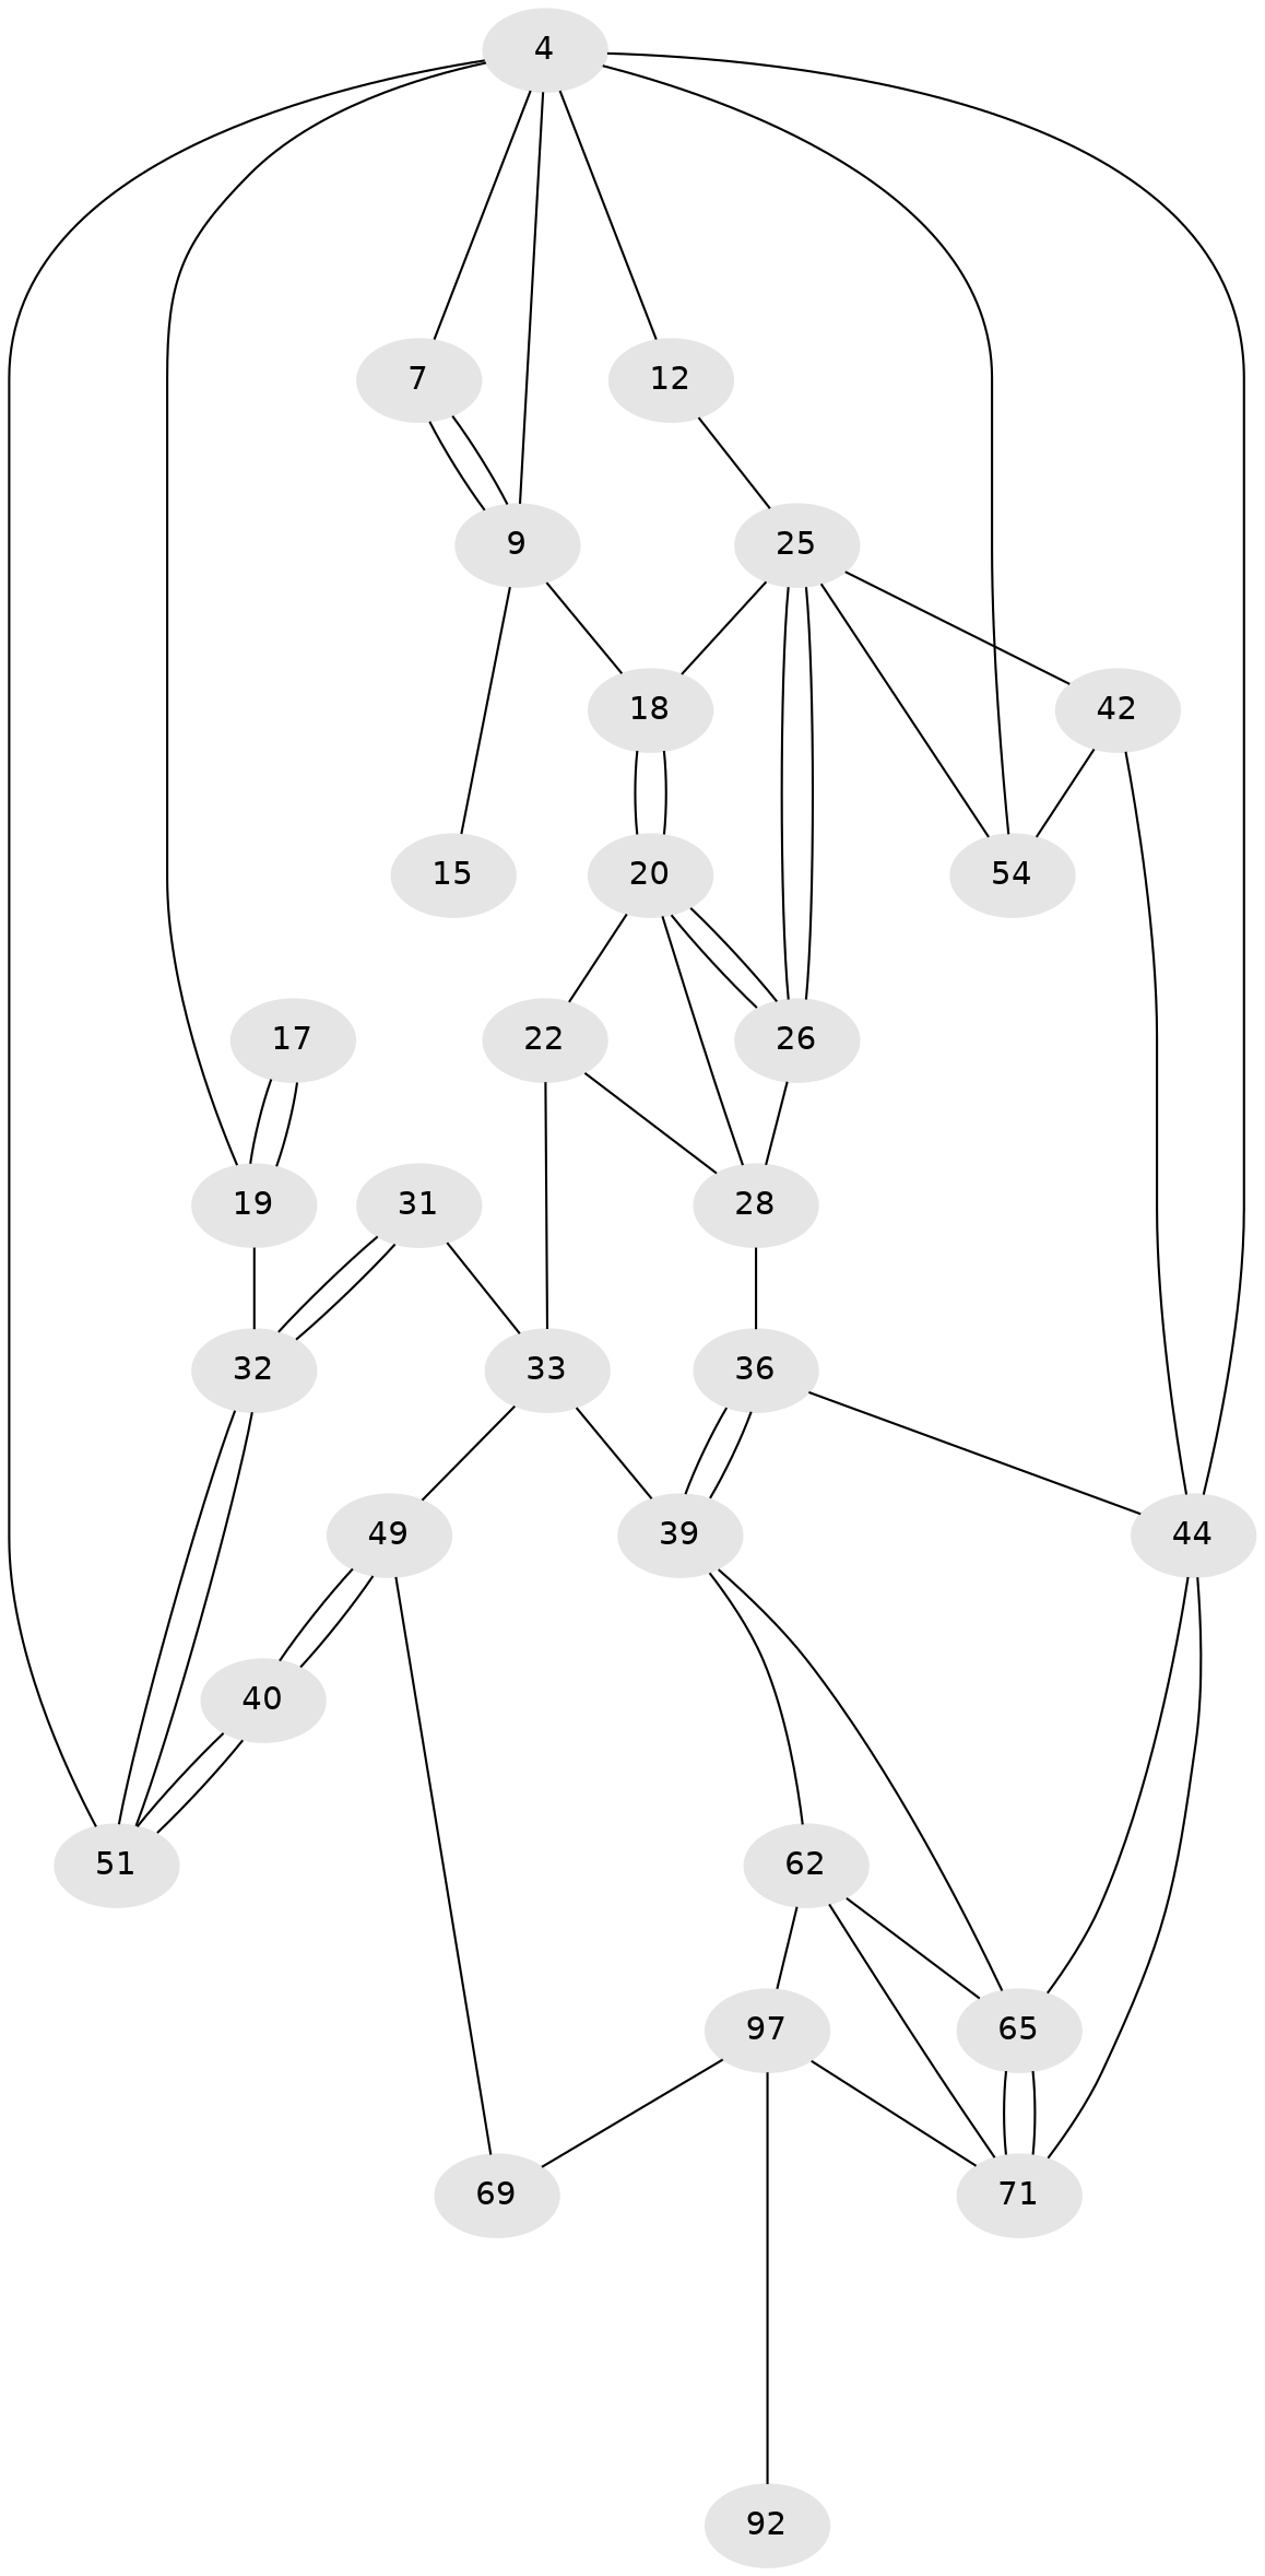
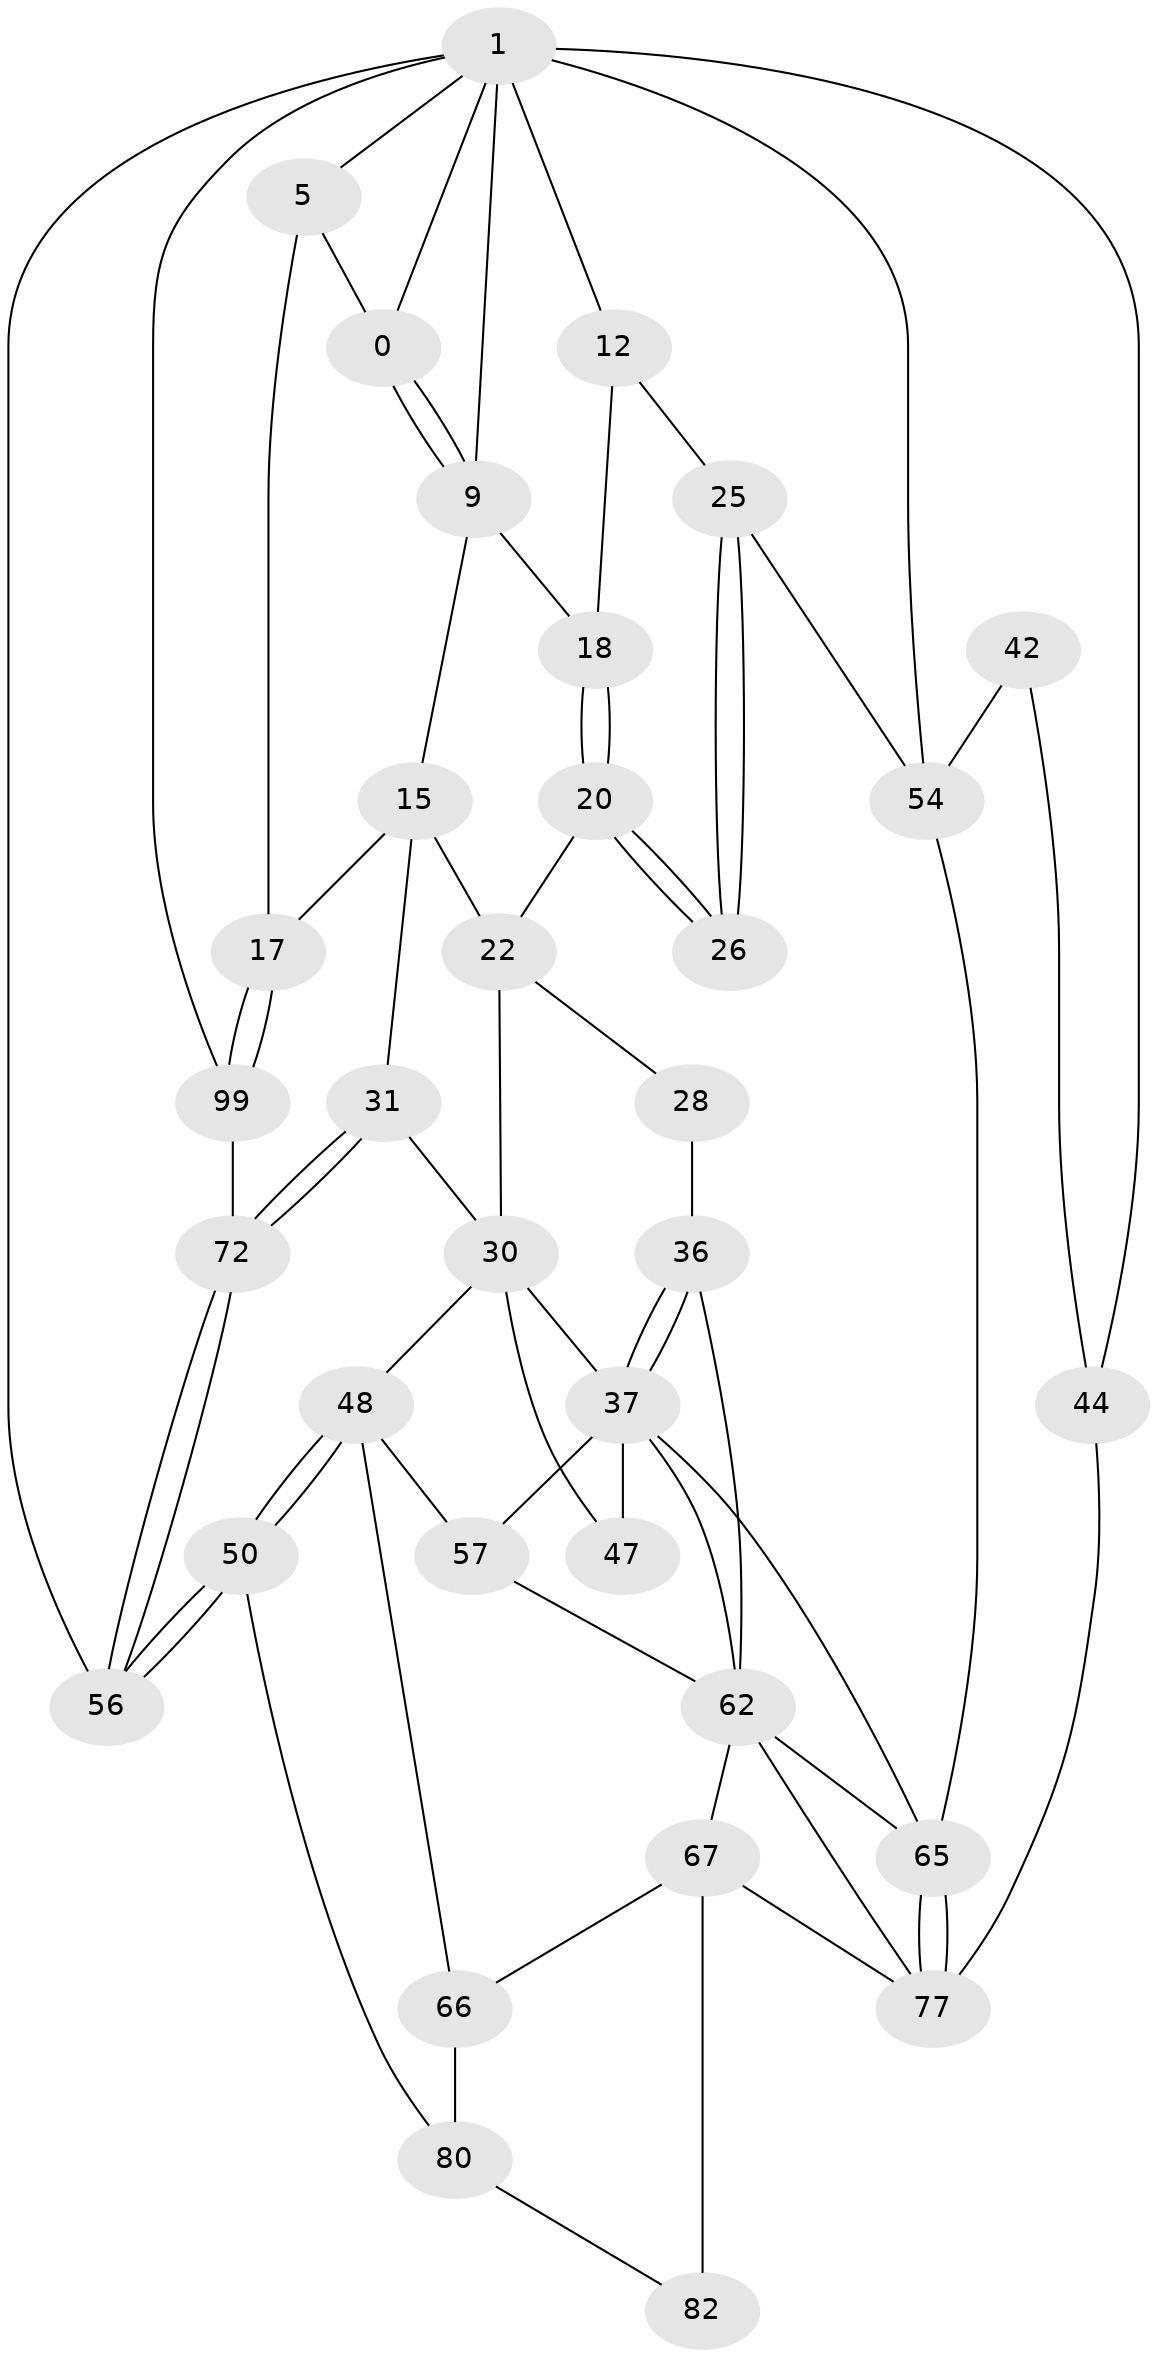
  graph {
    fontname="DejaVu Sans"
    node [color=gray90 fontname="DejaVu Sans" style=filled]
    edge [fontname="DejaVu Sans"]
-   1 [super="+6+2" label=4]
-   7
+   1 [super="+6+2"]
+   5 [super="+8"]
+   7 [label=0]
    9 [super="+10"]
    12 [super="+24+13"]
-   19
+   19 [label=99]
    44 [super="+64"]
-   51 [super="+71"]
+   51 [super="+71" label=56]
    54
    17
    15 [super="+16"]
    18
    25 [super="+41"]
-   32
+   32 [label=72]
    65 [super="+66"]
-   77 [super="+79" label=71]
+   77 [super="+79"]
    22 [super="+23"]
    31
    20 [super="+21"]
    26 [super="+27"]
    42 [super="+43+59"]
    28 [super="+29"]
-   33 [super="+34"]
+   33 [super="+34" label=30]
    36 [super="+45"]
-   37 [super="+61+38" label=39]
-   49 [super="+58"]
+   37 [super="+61+38"]
+   47
+   49 [super="+58" label=48]
+   57 [super="+60"]
    62 [super="+63+74"]
-   50 [label=40]
-   69 [super="+70"]
-   67 [super="+68+75" label=97]
-   82 [super="+84" label=92]
+   50
+   69 [super="+70" label=66]
+   67 [super="+68+75"]
+   80 [super="+83"]
+   82 [super="+84"]
+   1 -- 5
    1 -- 7
    1 -- 9 [weight=2]
    1 -- 12 [weight=2]
    1 -- 19
    1 -- 44
    1 -- 51 [weight=2]
    1 -- 54
+   5 -- 7
+   5 -- 17
    7 -- 9
    7 -- 9
    9 -- 15
    9 -- 18
-   25 -- 18
+   12 -- 18
    12 -- 25 [weight=2]
    19 -- 32
-   44 -- 65
+   54 -- 65
    44 -- 77
    17 -- 19
    17 -- 19
+   15 -- 17
+   15 -- 22
+   15 -- 31
    18 -- 20
    18 -- 20
    25 -- 54
    25 -- 26
    25 -- 26
-   25 -- 42
    32 -- 51
    32 -- 51
    65 -- 77
    65 -- 77
    22 -- 28
    22 -- 33
    31 -- 32
    31 -- 32
    31 -- 33
    20 -- 22
    20 -- 26
    20 -- 26
-   20 -- 28
-   26 -- 28 [weight=2]
    42 -- 44 [weight=2]
    42 -- 54
    28 -- 36 [weight=2]
    33 -- 37 [weight=2]
+   33 -- 47
    33 -- 49
-   36 -- 44
+   36 -- 62
    36 -- 37
    36 -- 37
    37 -- 65
+   37 -- 47 [weight=2]
+   37 -- 57 [weight=2]
    37 -- 62
+   49 -- 57
    49 -- 50
    49 -- 50
    49 -- 69
+   57 -- 62
    62 -- 65
    62 -- 77
    62 -- 67 [weight=2]
    50 -- 51
    50 -- 51
+   50 -- 80
+   69 -- 80 [weight=2]
    67 -- 77
    67 -- 69
    67 -- 82 [weight=3]
+   80 -- 82
  }
